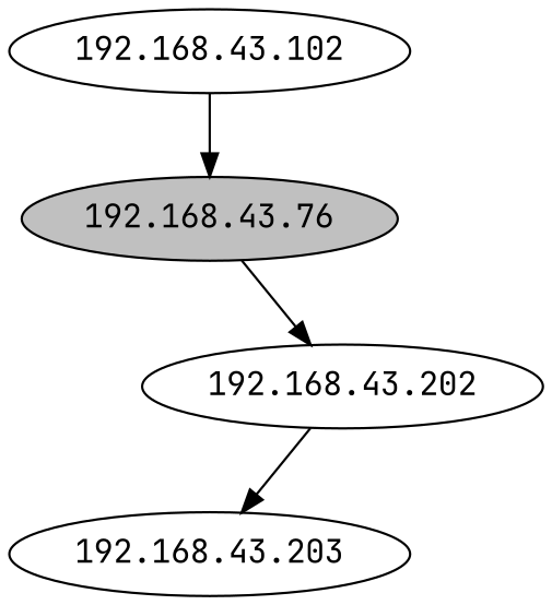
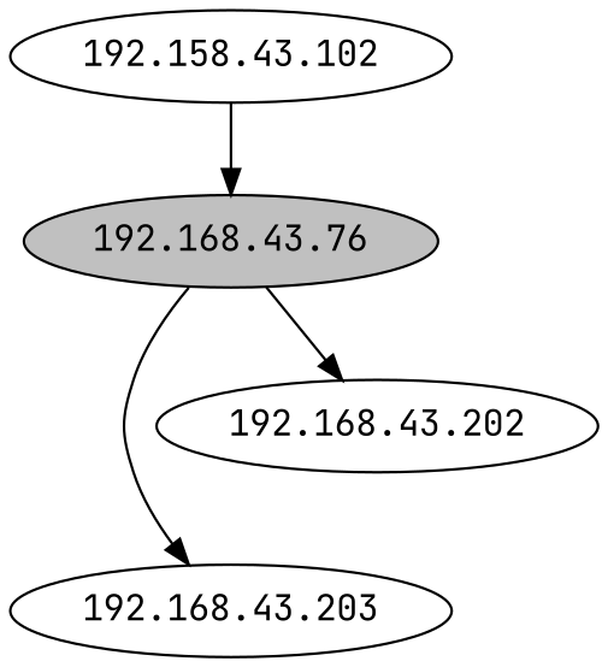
  digraph {
    fontname="JetBrains Mono"
    node [fontname="JetBrains Mono"]
    edge [fontname="JetBrains Mono"]
    n1 [fillcolor=grey label="192.168.43.76" style=filled]
    n2 [label="192.168.43.203"]
    n3 [label="192.168.43.202"]
-   n4 [label="192.168.43.102"]
-   n3 -> n2
+   n4 [label="192.158.43.102"]
+   n1 -> n2
    n1 -> n3
    n4 -> n1
  }
